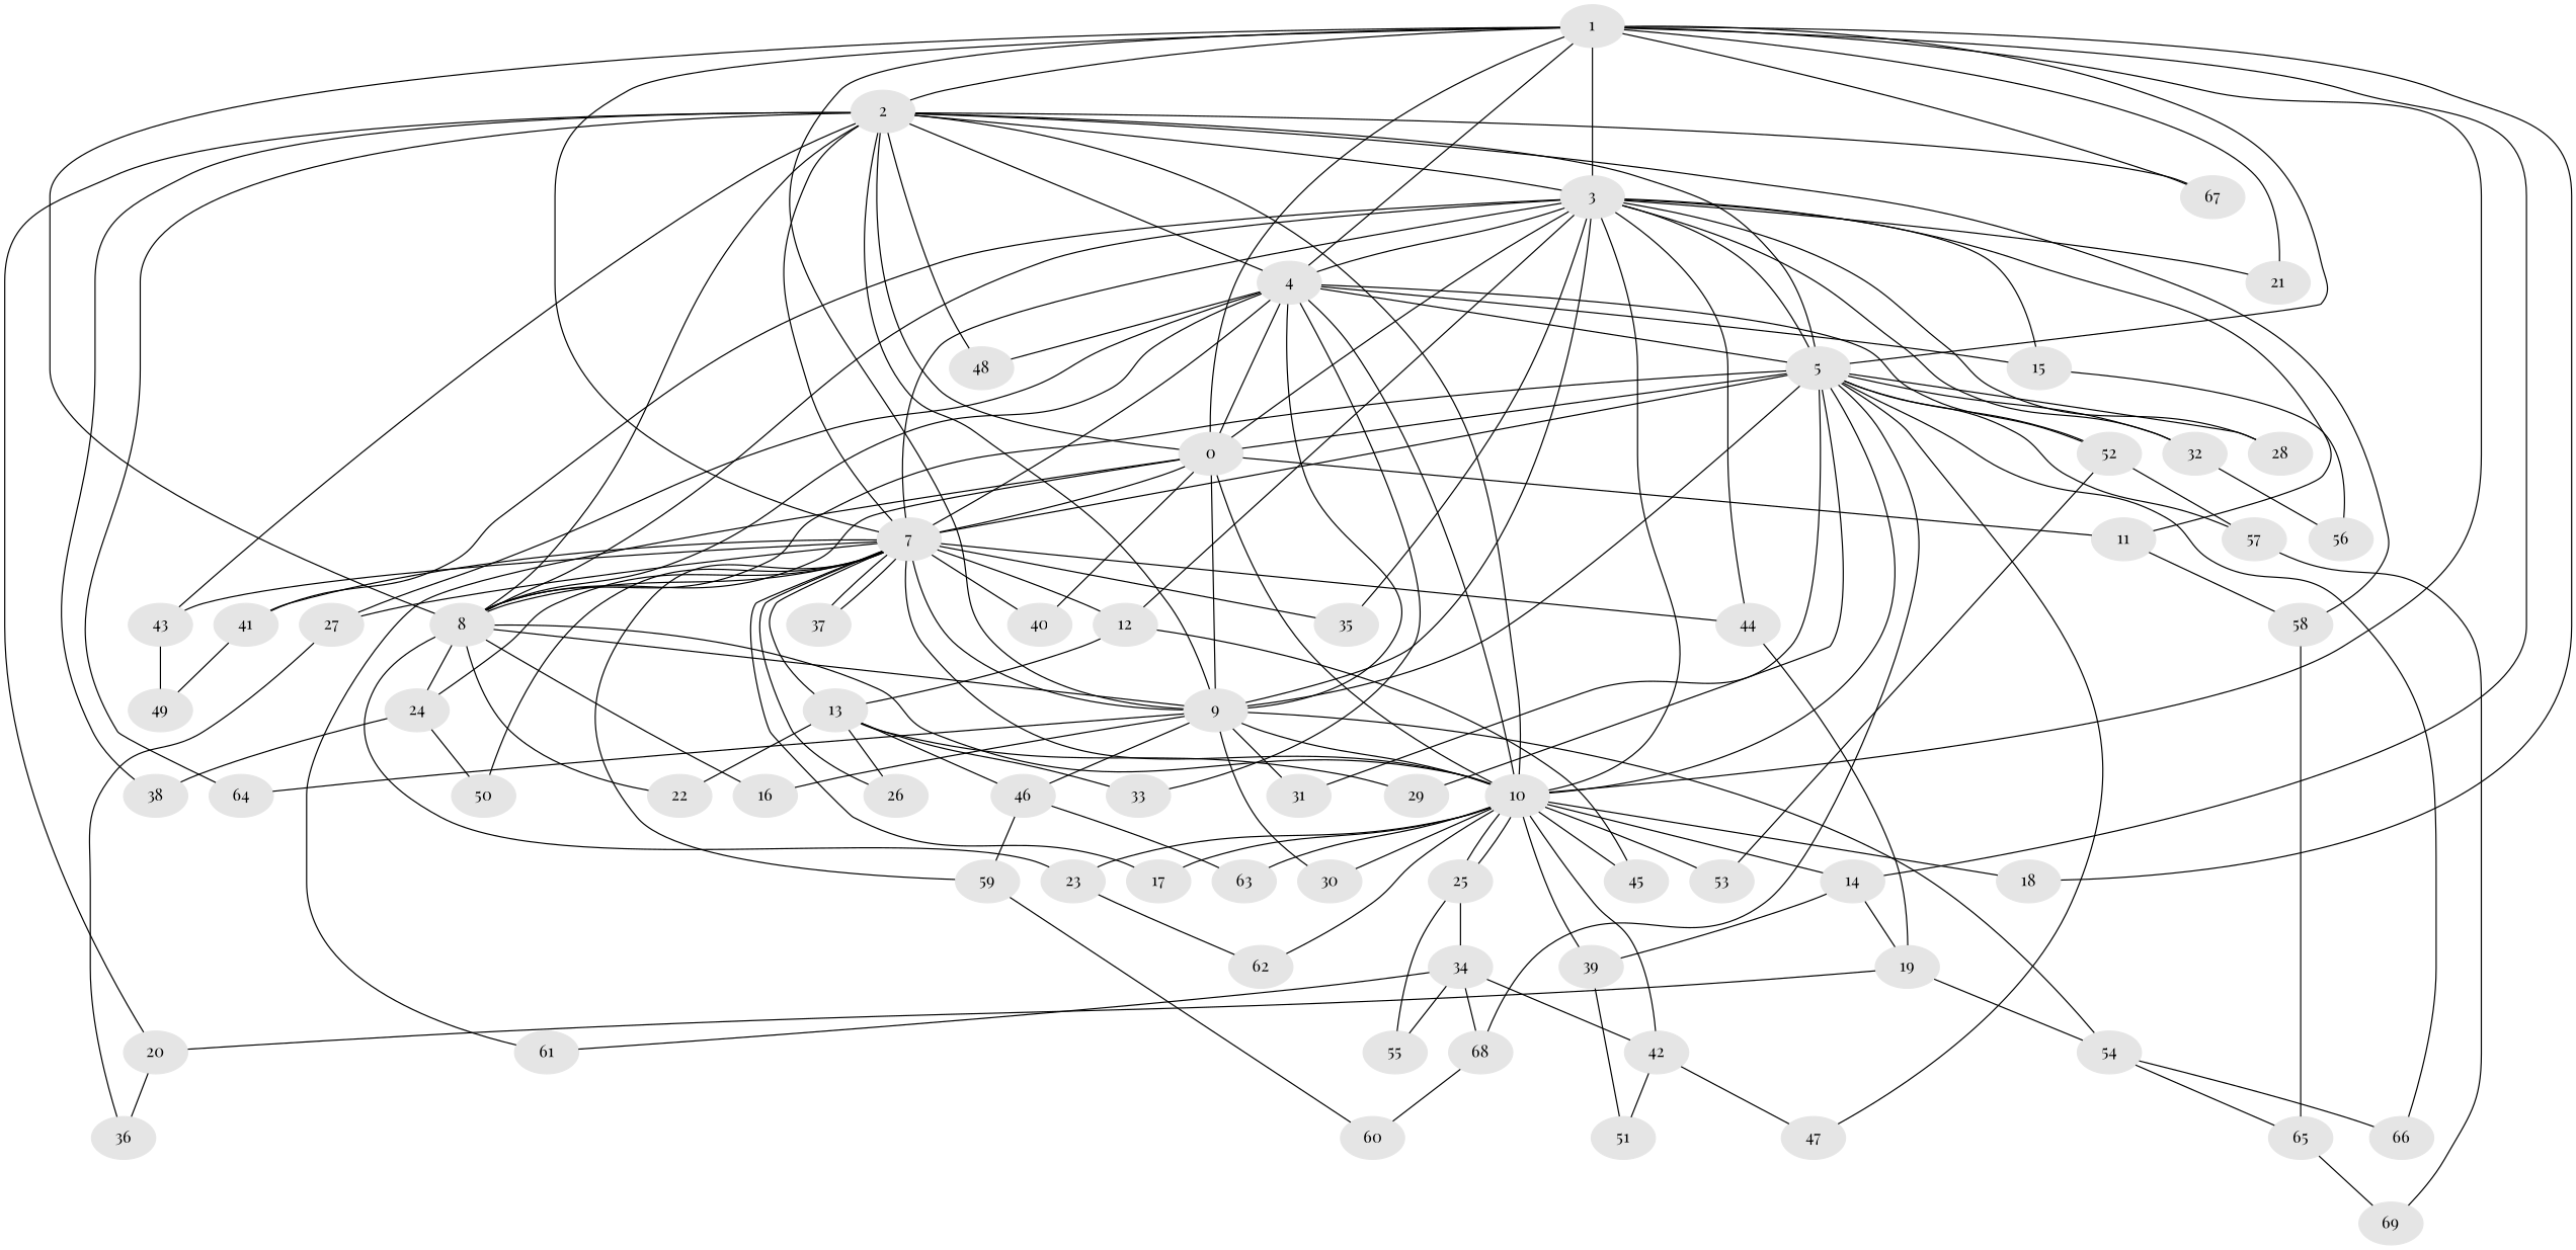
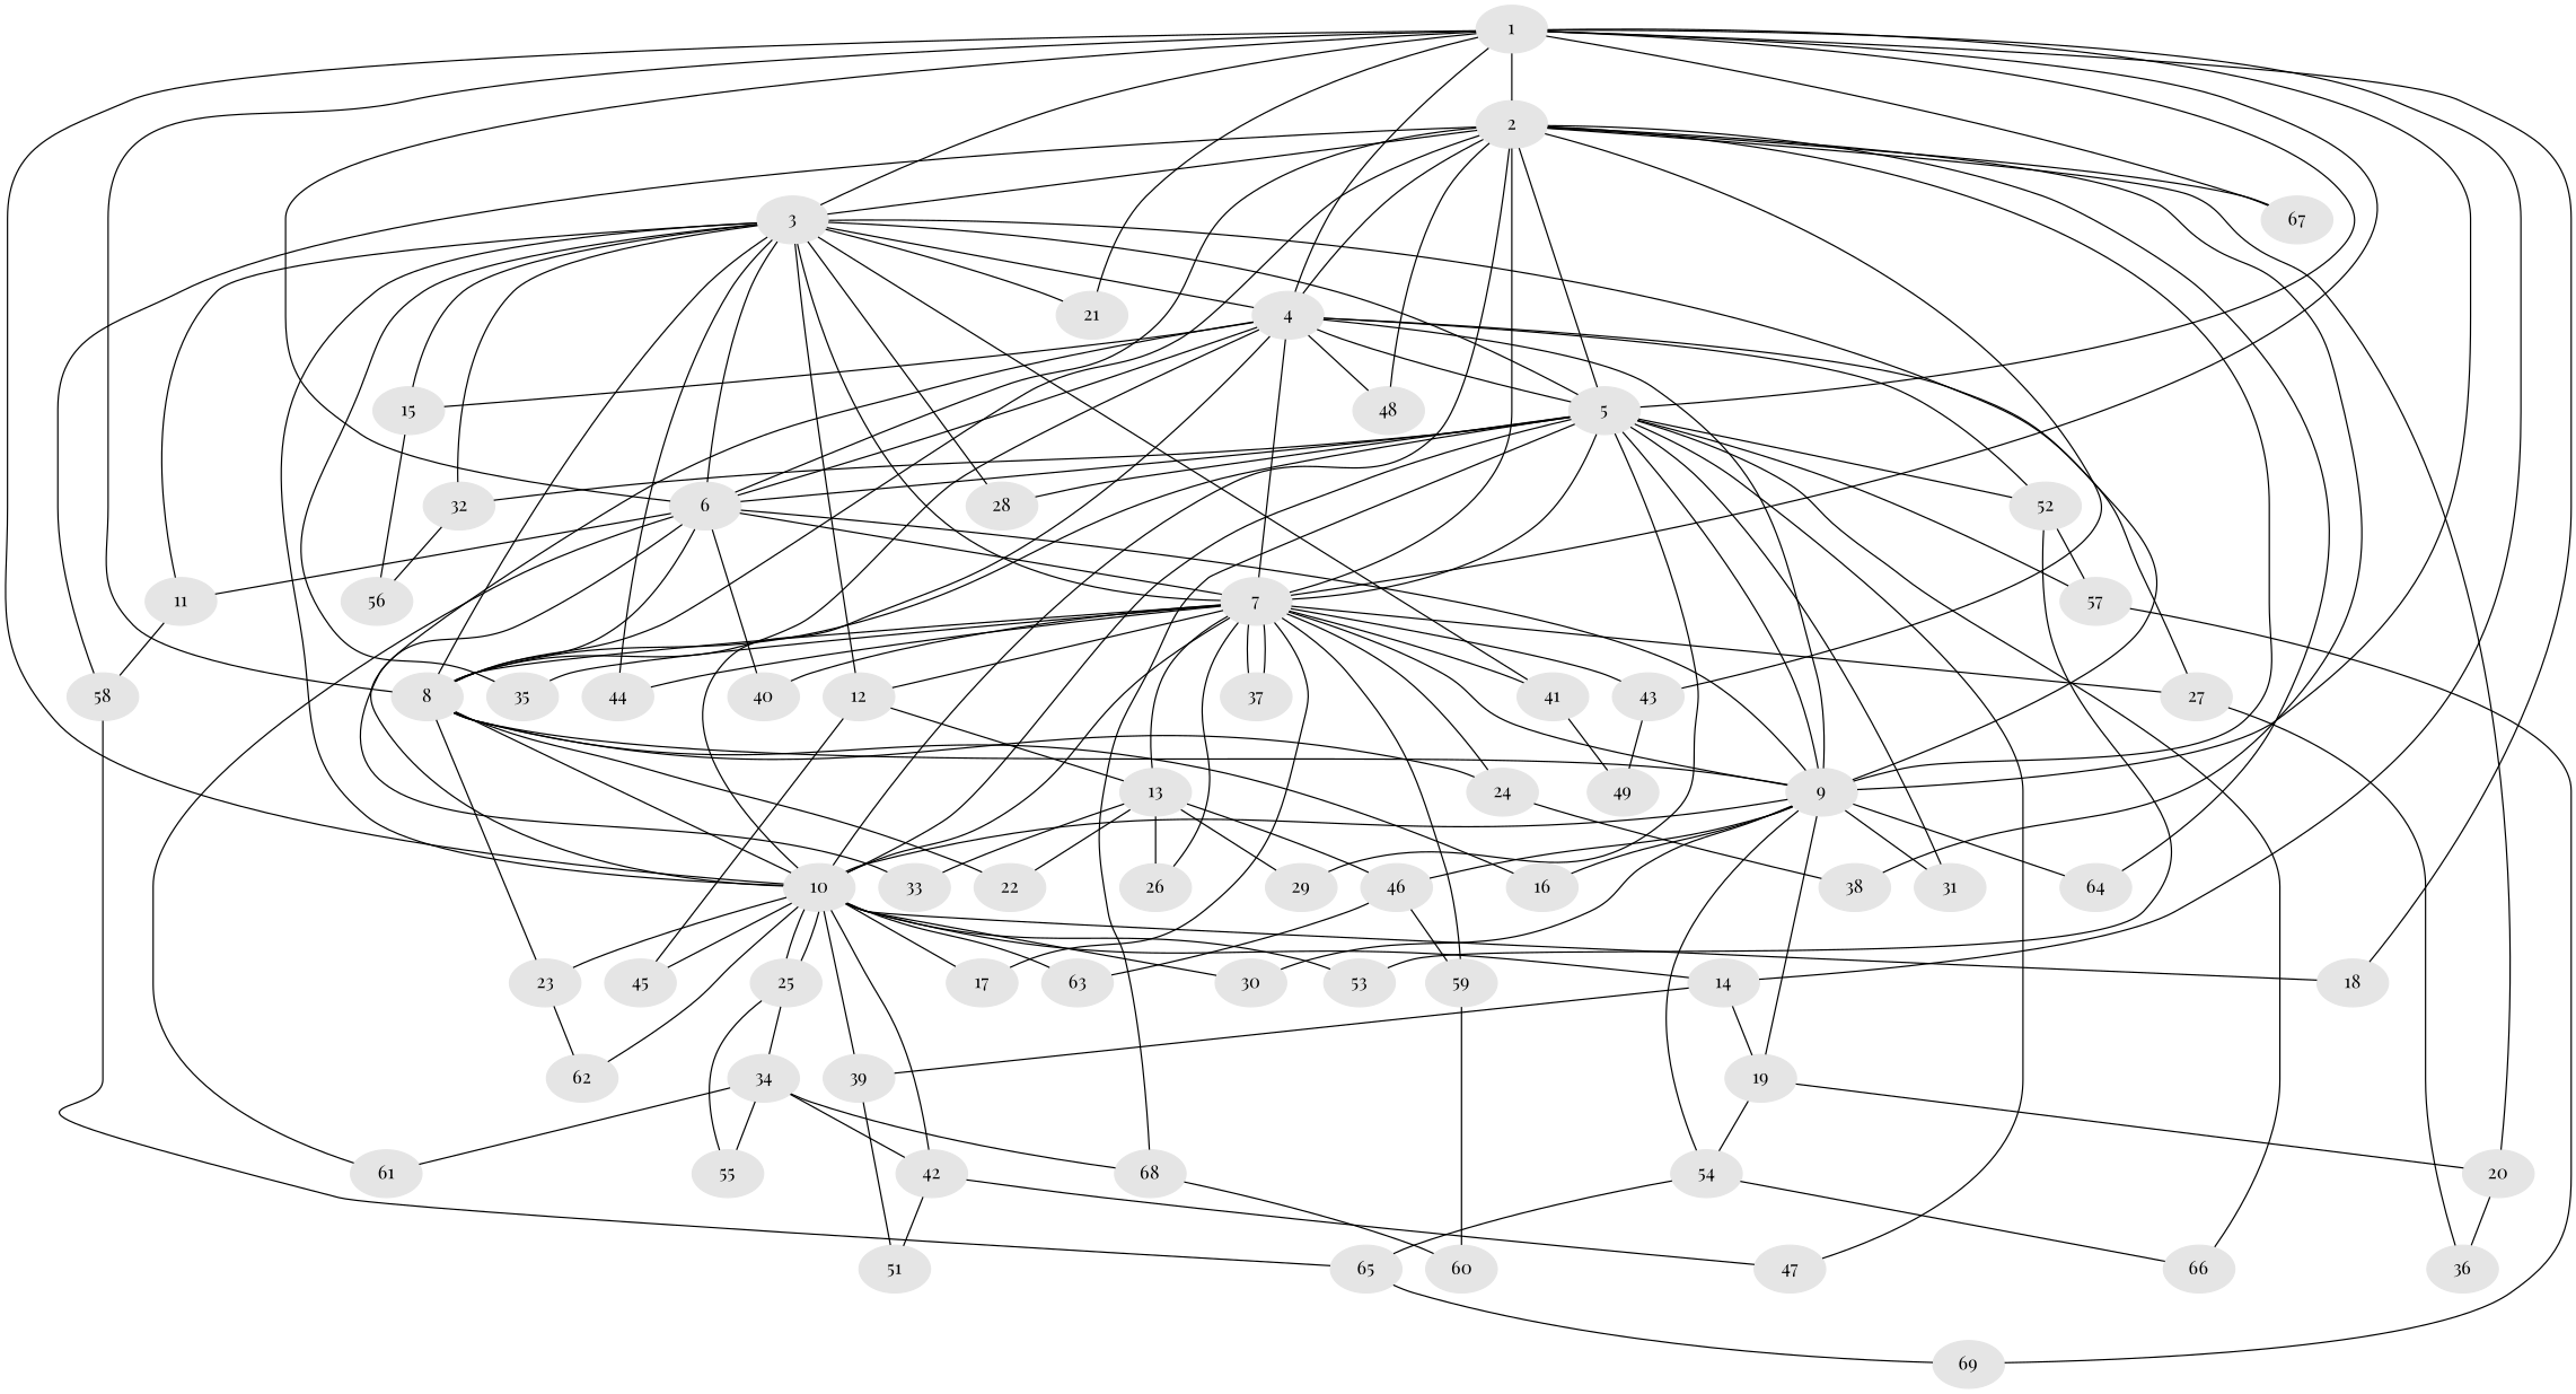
  graph {
    fontname="Playfair Display"
    node [color=gray90 fontname="Playfair Display" style=filled]
    edge [fontname="Playfair Display"]
    1
    2
    3
    4
    5
-   6 [label=0]
+   6
    7
    8
    9
    10
    14
    18
    21
    67
    20
    38
    43
    48
    58
    64
    11
    12
    15
    28
    32
    35
    41
    44
    27
    33
    52
    29
    31
    47
    57
    66
    68
    40
    61
    13
    17
    24
    26
    37
-   50
    59
    16
    22
    23
    19
    30
    46
    54
    25
    39
    42
    45
    53
    62
    63
    36
    49
    65
    56
    34
    55
    69
    60
    51
    1 -- 2
    1 -- 3
    1 -- 4
    1 -- 5
    1 -- 6
    1 -- 7
    1 -- 8
    1 -- 9
    1 -- 10
    1 -- 14
    1 -- 18
    1 -- 21
    1 -- 67
    2 -- 3
    2 -- 4
    2 -- 5
    2 -- 6
    2 -- 7
    2 -- 8
    2 -- 9
    2 -- 10
    2 -- 67
    2 -- 20
    2 -- 38
    2 -- 43
    2 -- 48
    2 -- 58
    2 -- 64
    3 -- 4
    3 -- 5
    3 -- 6
    3 -- 7
    3 -- 8
    3 -- 9
    3 -- 10
    3 -- 21
    3 -- 11
    3 -- 12
    3 -- 15
    3 -- 28
    3 -- 32
    3 -- 35
    3 -- 41
    3 -- 44
    4 -- 5
    4 -- 6
    4 -- 7
    4 -- 8
    4 -- 9
    4 -- 10
    4 -- 48
    4 -- 15
    4 -- 27
    4 -- 33
    4 -- 52
    5 -- 6
    5 -- 7
    5 -- 8
    5 -- 9
    5 -- 10
    5 -- 28
    5 -- 32
    5 -- 52
    5 -- 29
    5 -- 31
    5 -- 47
    5 -- 57
    5 -- 66
    5 -- 68
    6 -- 7
    6 -- 8
    6 -- 9
    6 -- 10
    6 -- 11
    6 -- 40
    6 -- 61
    7 -- 8
    7 -- 9
    7 -- 10
    7 -- 43
    7 -- 12
    7 -- 35
    7 -- 41
    7 -- 44
    7 -- 27
    7 -- 40
    7 -- 13
    7 -- 17
    7 -- 24
    7 -- 26
    7 -- 37
    7 -- 37
-   7 -- 50
    7 -- 59
    8 -- 9
    8 -- 10
    8 -- 24
    8 -- 16
    8 -- 22
    8 -- 23
    9 -- 10
    9 -- 64
    9 -- 31
    9 -- 16
-   44 -- 19
+   9 -- 19
    9 -- 30
    9 -- 46
    9 -- 54
    10 -- 14
    10 -- 18
    10 -- 17
    10 -- 23
    10 -- 30
    10 -- 25
    10 -- 25
    10 -- 39
    10 -- 42
    10 -- 45
    10 -- 53
    10 -- 62
    10 -- 63
    14 -- 19
    14 -- 39
    20 -- 36
    43 -- 49
    58 -- 65
    11 -- 58
    12 -- 13
    12 -- 45
    15 -- 56
    32 -- 56
    41 -- 49
    27 -- 36
    52 -- 57
    52 -- 53
    57 -- 69
    68 -- 60
    13 -- 33
    13 -- 29
    13 -- 26
    13 -- 22
    13 -- 46
    24 -- 38
-   24 -- 50
    59 -- 60
    23 -- 62
    19 -- 20
    19 -- 54
    46 -- 59
    46 -- 63
    54 -- 66
    54 -- 65
    25 -- 34
    25 -- 55
    39 -- 51
    42 -- 47
    42 -- 51
    65 -- 69
    34 -- 68
    34 -- 61
    34 -- 42
    34 -- 55
  }
